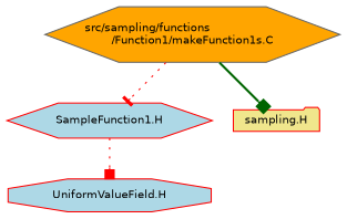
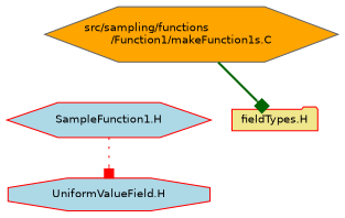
  digraph {
    node [color=red fillcolor=lightblue fontname=Helvetica fontsize=10 shape=hexagon style=filled]
    edge [arrowhead=box color=red fontname=Helvetica fontsize=10 labelfontname=Helvetica labelfontsize=10 style=dotted]
    n1 [color=gray40 fillcolor=orange fontcolor=black height=0.2 label="src/sampling/functions\l/Function1/makeFunction1s.C" width=0.4]
    n2 [height=0.2 label="SampleFunction1.H" width=0.4]
-   n3 [fillcolor=khaki height=0.2 label="sampling.H" shape=folder width=0.4]
+   n3 [fillcolor=khaki height=0.2 label="fieldTypes.H" shape=folder width=0.4]
    n4 [height=0.2 label="UniformValueField.H" shape=octagon width=0.4]
-   n1 -> n2 [arrowhead=tee]
    n1 -> n3 [color=darkgreen style=bold]
    n2 -> n4
  }
